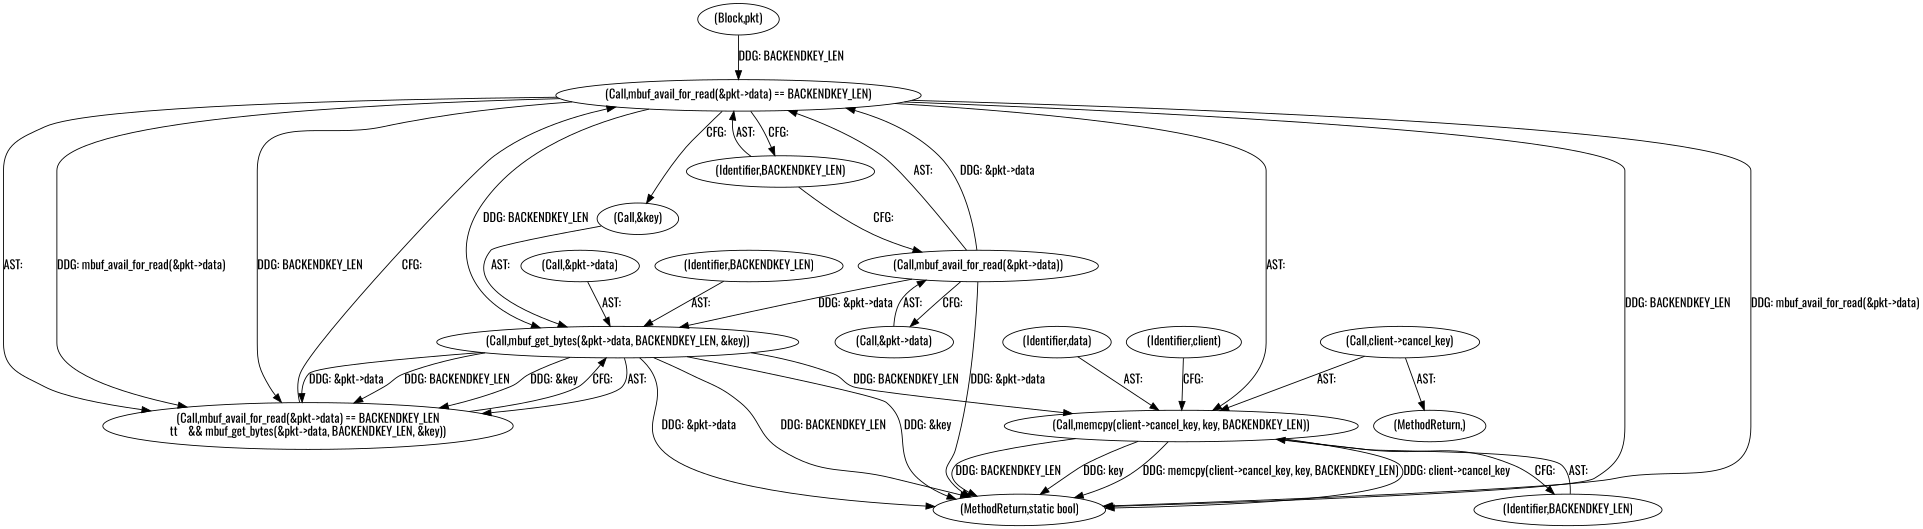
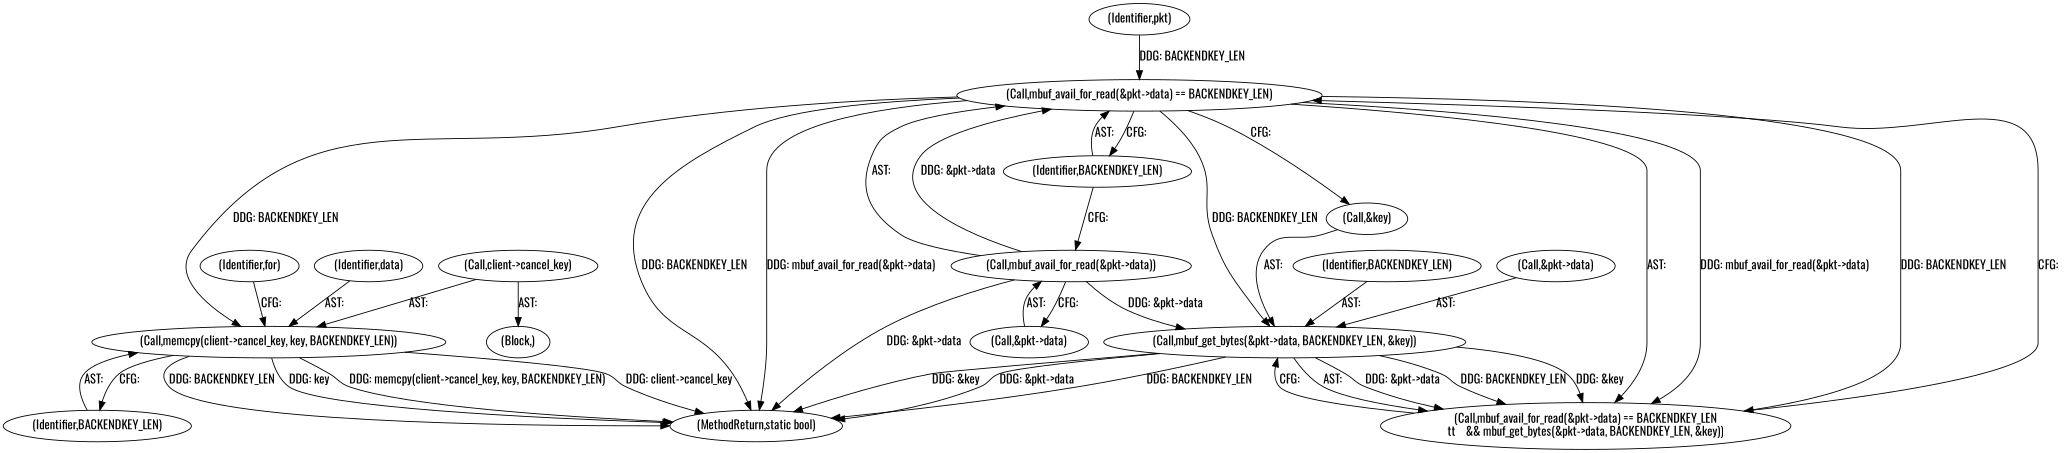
  digraph {
    fontname=Oswald
    node [fontname=Oswald]
    edge [fontname=Oswald]
    n1 [label="(Call,memcpy(client->cancel_key, key, BACKENDKEY_LEN))"]
    n2 [label="(Identifier,BACKENDKEY_LEN)"]
    n3 [label="(MethodReturn,static bool)"]
-   n4 [label="(MethodReturn,)"]
+   n4 [label="(Block,)"]
    n5 [label="(Call,mbuf_avail_for_read(&pkt->data) == BACKENDKEY_LEN)"]
    n6 [label="(Call,mbuf_get_bytes(&pkt->data, BACKENDKEY_LEN, &key))"]
    n7 [label="(Call,mbuf_avail_for_read(&pkt->data) == BACKENDKEY_LEN\n\t\t    && mbuf_get_bytes(&pkt->data, BACKENDKEY_LEN, &key))"]
    n8 [label="(Identifier,BACKENDKEY_LEN)"]
    n9 [label="(Call,&key)"]
    n10 [label="(Call,mbuf_avail_for_read(&pkt->data))"]
    n11 [label="(Call,&pkt->data)"]
-   n12 [label="(Identifier,client)"]
+   n12 [label="(Identifier,for)"]
    n13 [label="(Identifier,data)"]
    n14 [label="(Call,client->cancel_key)"]
    n15 [label="(Identifier,BACKENDKEY_LEN)"]
-   n16 [label="(Block,pkt)"]
+   n16 [label="(Identifier,pkt)"]
    n17 [label="(Call,&pkt->data)"]
    n1 -> n2 [label="CFG: "]
    n1 -> n3 [label="DDG: key"]
    n1 -> n3 [label="DDG: memcpy(client->cancel_key, key, BACKENDKEY_LEN)"]
    n1 -> n3 [label="DDG: client->cancel_key"]
    n1 -> n3 [label="DDG: BACKENDKEY_LEN"]
    n2 -> n1 [label="AST: "]
-   n5 -> n1 [label="AST: "]
+   n5 -> n1 [label="DDG: BACKENDKEY_LEN"]
    n5 -> n3 [label="DDG: BACKENDKEY_LEN"]
    n5 -> n3 [label="DDG: mbuf_avail_for_read(&pkt->data)"]
    n5 -> n6 [label="DDG: BACKENDKEY_LEN"]
    n5 -> n7 [label="AST: "]
    n5 -> n7 [label="DDG: mbuf_avail_for_read(&pkt->data)"]
    n5 -> n7 [label="DDG: BACKENDKEY_LEN"]
    n5 -> n8 [label="CFG: "]
    n5 -> n9 [label="CFG: "]
-   n6 -> n1 [label="DDG: BACKENDKEY_LEN"]
    n6 -> n3 [label="DDG: BACKENDKEY_LEN"]
    n6 -> n3 [label="DDG: &key"]
    n6 -> n3 [label="DDG: &pkt->data"]
    n6 -> n7 [label="AST: "]
    n6 -> n7 [label="DDG: &pkt->data"]
    n6 -> n7 [label="DDG: BACKENDKEY_LEN"]
    n6 -> n7 [label="DDG: &key"]
    n7 -> n5 [label="CFG: "]
    n7 -> n6 [label="CFG: "]
    n8 -> n5 [label="AST: "]
    n8 -> n10 [label="CFG: "]
    n9 -> n6 [label="AST: "]
    n10 -> n3 [label="DDG: &pkt->data"]
    n10 -> n5 [label="AST: "]
    n10 -> n5 [label="DDG: &pkt->data"]
    n10 -> n6 [label="DDG: &pkt->data"]
    n10 -> n11 [label="CFG: "]
    n11 -> n10 [label="AST: "]
    n12 -> n1 [label="CFG: "]
    n13 -> n1 [label="AST: "]
    n14 -> n1 [label="AST: "]
    n14 -> n4 [label="AST: "]
    n15 -> n6 [label="AST: "]
    n16 -> n5 [label="DDG: BACKENDKEY_LEN"]
    n17 -> n6 [label="AST: "]
  }
